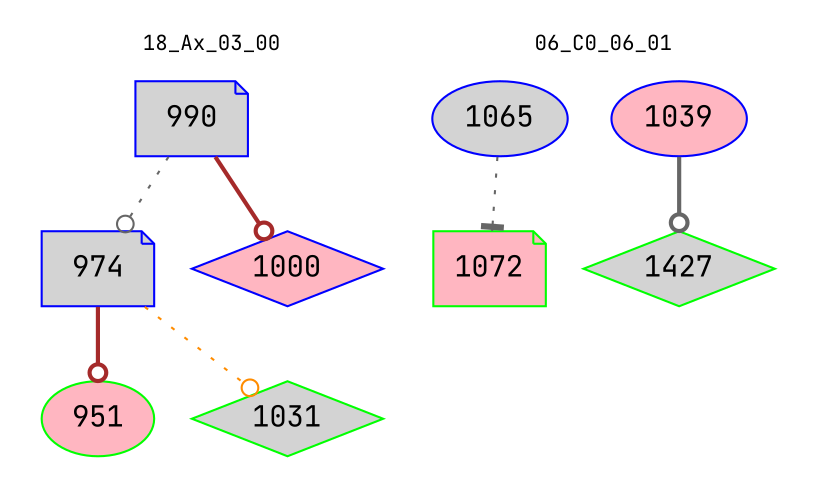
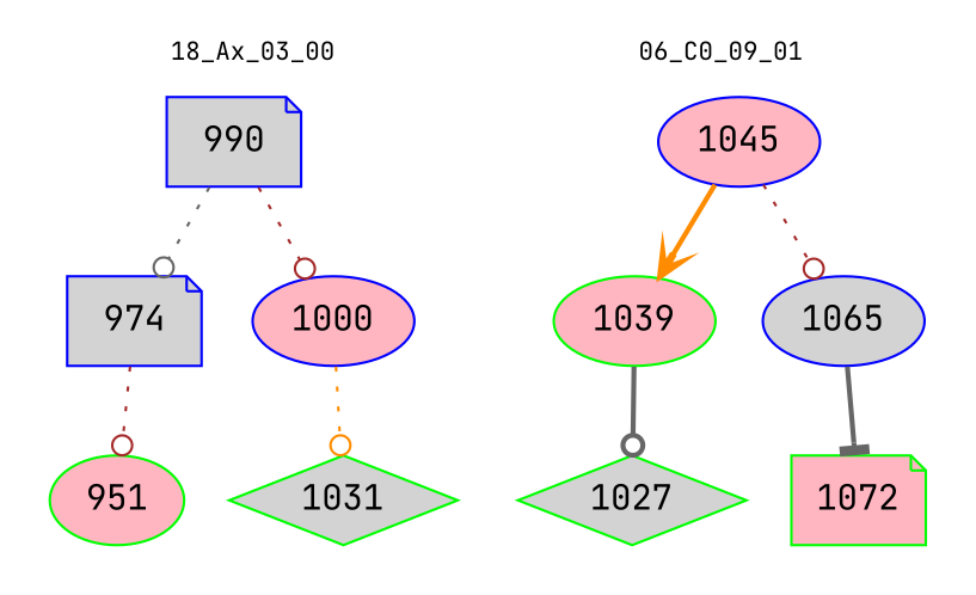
  digraph {
    fontname="JetBrains Mono"
    node [color=blue fillcolor=lightgrey fontname="JetBrains Mono" shape=ellipse style=filled]
    edge [arrowhead=odot color=gray40 fontname="JetBrains Mono" style=dotted]
    n1 [label=990 shape=note]
    n2 [label=974 shape=note]
-   n3 [fillcolor=lightpink label=1000 shape=diamond]
+   n3 [fillcolor=lightpink label=1000]
    n4 [color=green fillcolor=lightpink label=951]
    n5 [color=green label=1031 shape=diamond]
-   n7 [fillcolor=lightpink label=1039]
+   n6 [fillcolor=lightpink label=1045]
+   n7 [color=green fillcolor=lightpink label=1039]
    n8 [label=1065]
-   n9 [color=green label=1427 shape=diamond]
+   n9 [color=green label=1027 shape=diamond]
    n10 [color=green fillcolor=lightpink label=1072 shape=note]
    subgraph cluster_1 {
      color=white
      fontsize=10
      label="18_Ax_03_00"
      n1
      n2
      n3
      n4
      n5
    }
    subgraph cluster_2 {
      color=white
      fontsize=10
-     label="06_C0_06_01"
+     label="06_C0_09_01"
+     n6
      n7
      n8
      n9
      n10
    }
    n1 -> n2
-   n1 -> n3 [color=brown style=bold]
-   n2 -> n4 [color=brown style=bold]
-   n2 -> n5 [color=darkorange]
+   n1 -> n3 [color=brown]
+   n2 -> n4 [color=brown]
+   n3 -> n5 [color=darkorange]
+   n6 -> n7 [arrowhead=vee color=darkorange style=bold]
+   n6 -> n8 [color=brown]
    n7 -> n9 [style=bold]
-   n8 -> n10 [arrowhead=tee]
+   n8 -> n10 [arrowhead=tee style=bold]
  }
